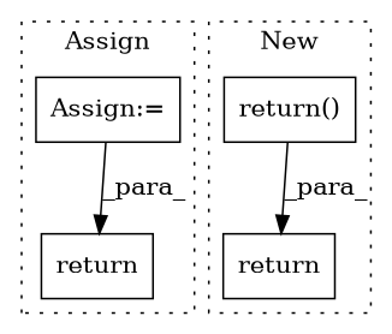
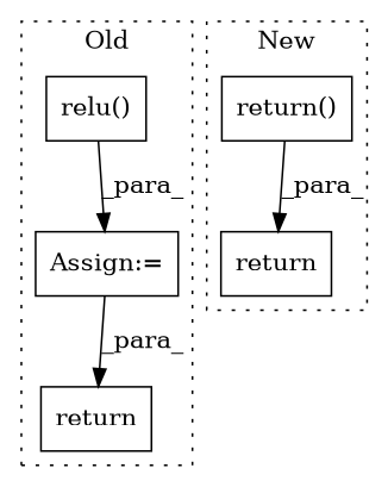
  digraph {
    node [a=75 l=7 shape=box]
+   n1 [l="10,1" label="relu()" s="4315,4326"]
    n2 [a=68 l=3 label="Assign:=" s=4590]
    n3 [a=93 label=return s=4833]
    n4 [l=29 label="return()" s=6093]
    n5 [a=93 label=return s=6415]
    subgraph cluster_1 {
-     label=Assign
+     label=Old
      style=dotted
+     n1
      n2
      n3
    }
    subgraph cluster_2 {
      label=New
      style=dotted
      n4
      n5
    }
+   n1 -> n2 [label=_para_]
    n2 -> n3 [label=_para_]
    n4 -> n5 [label=_para_]
  }
